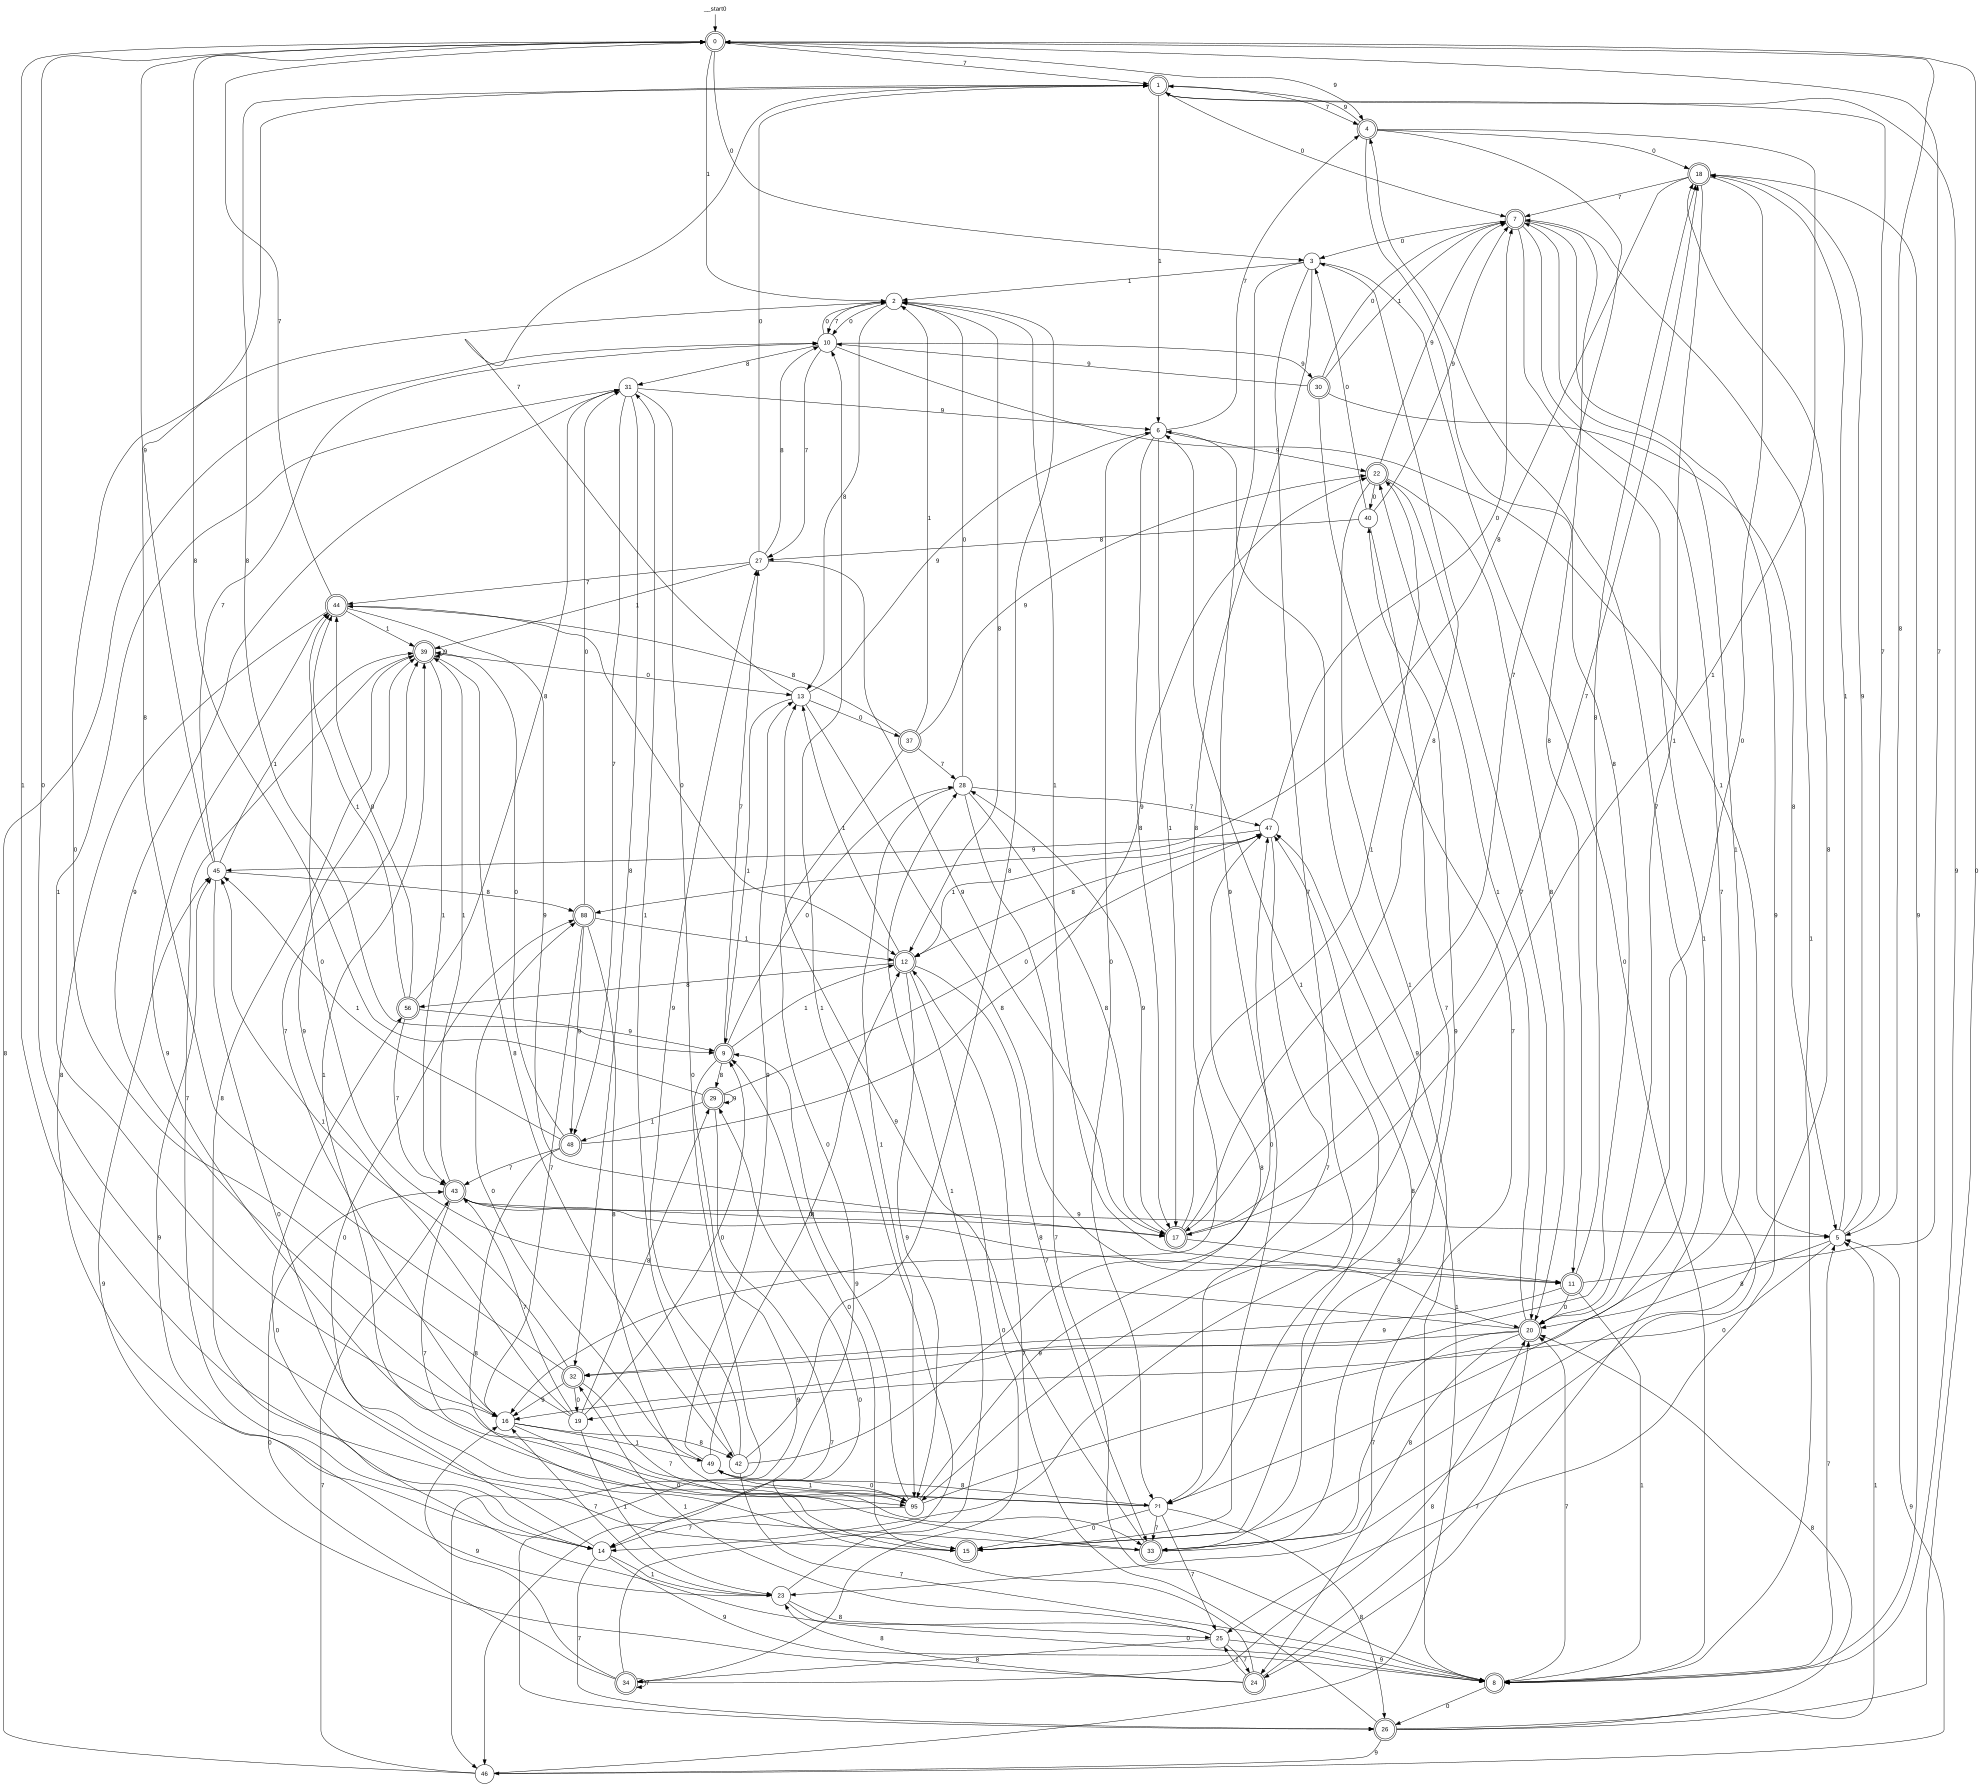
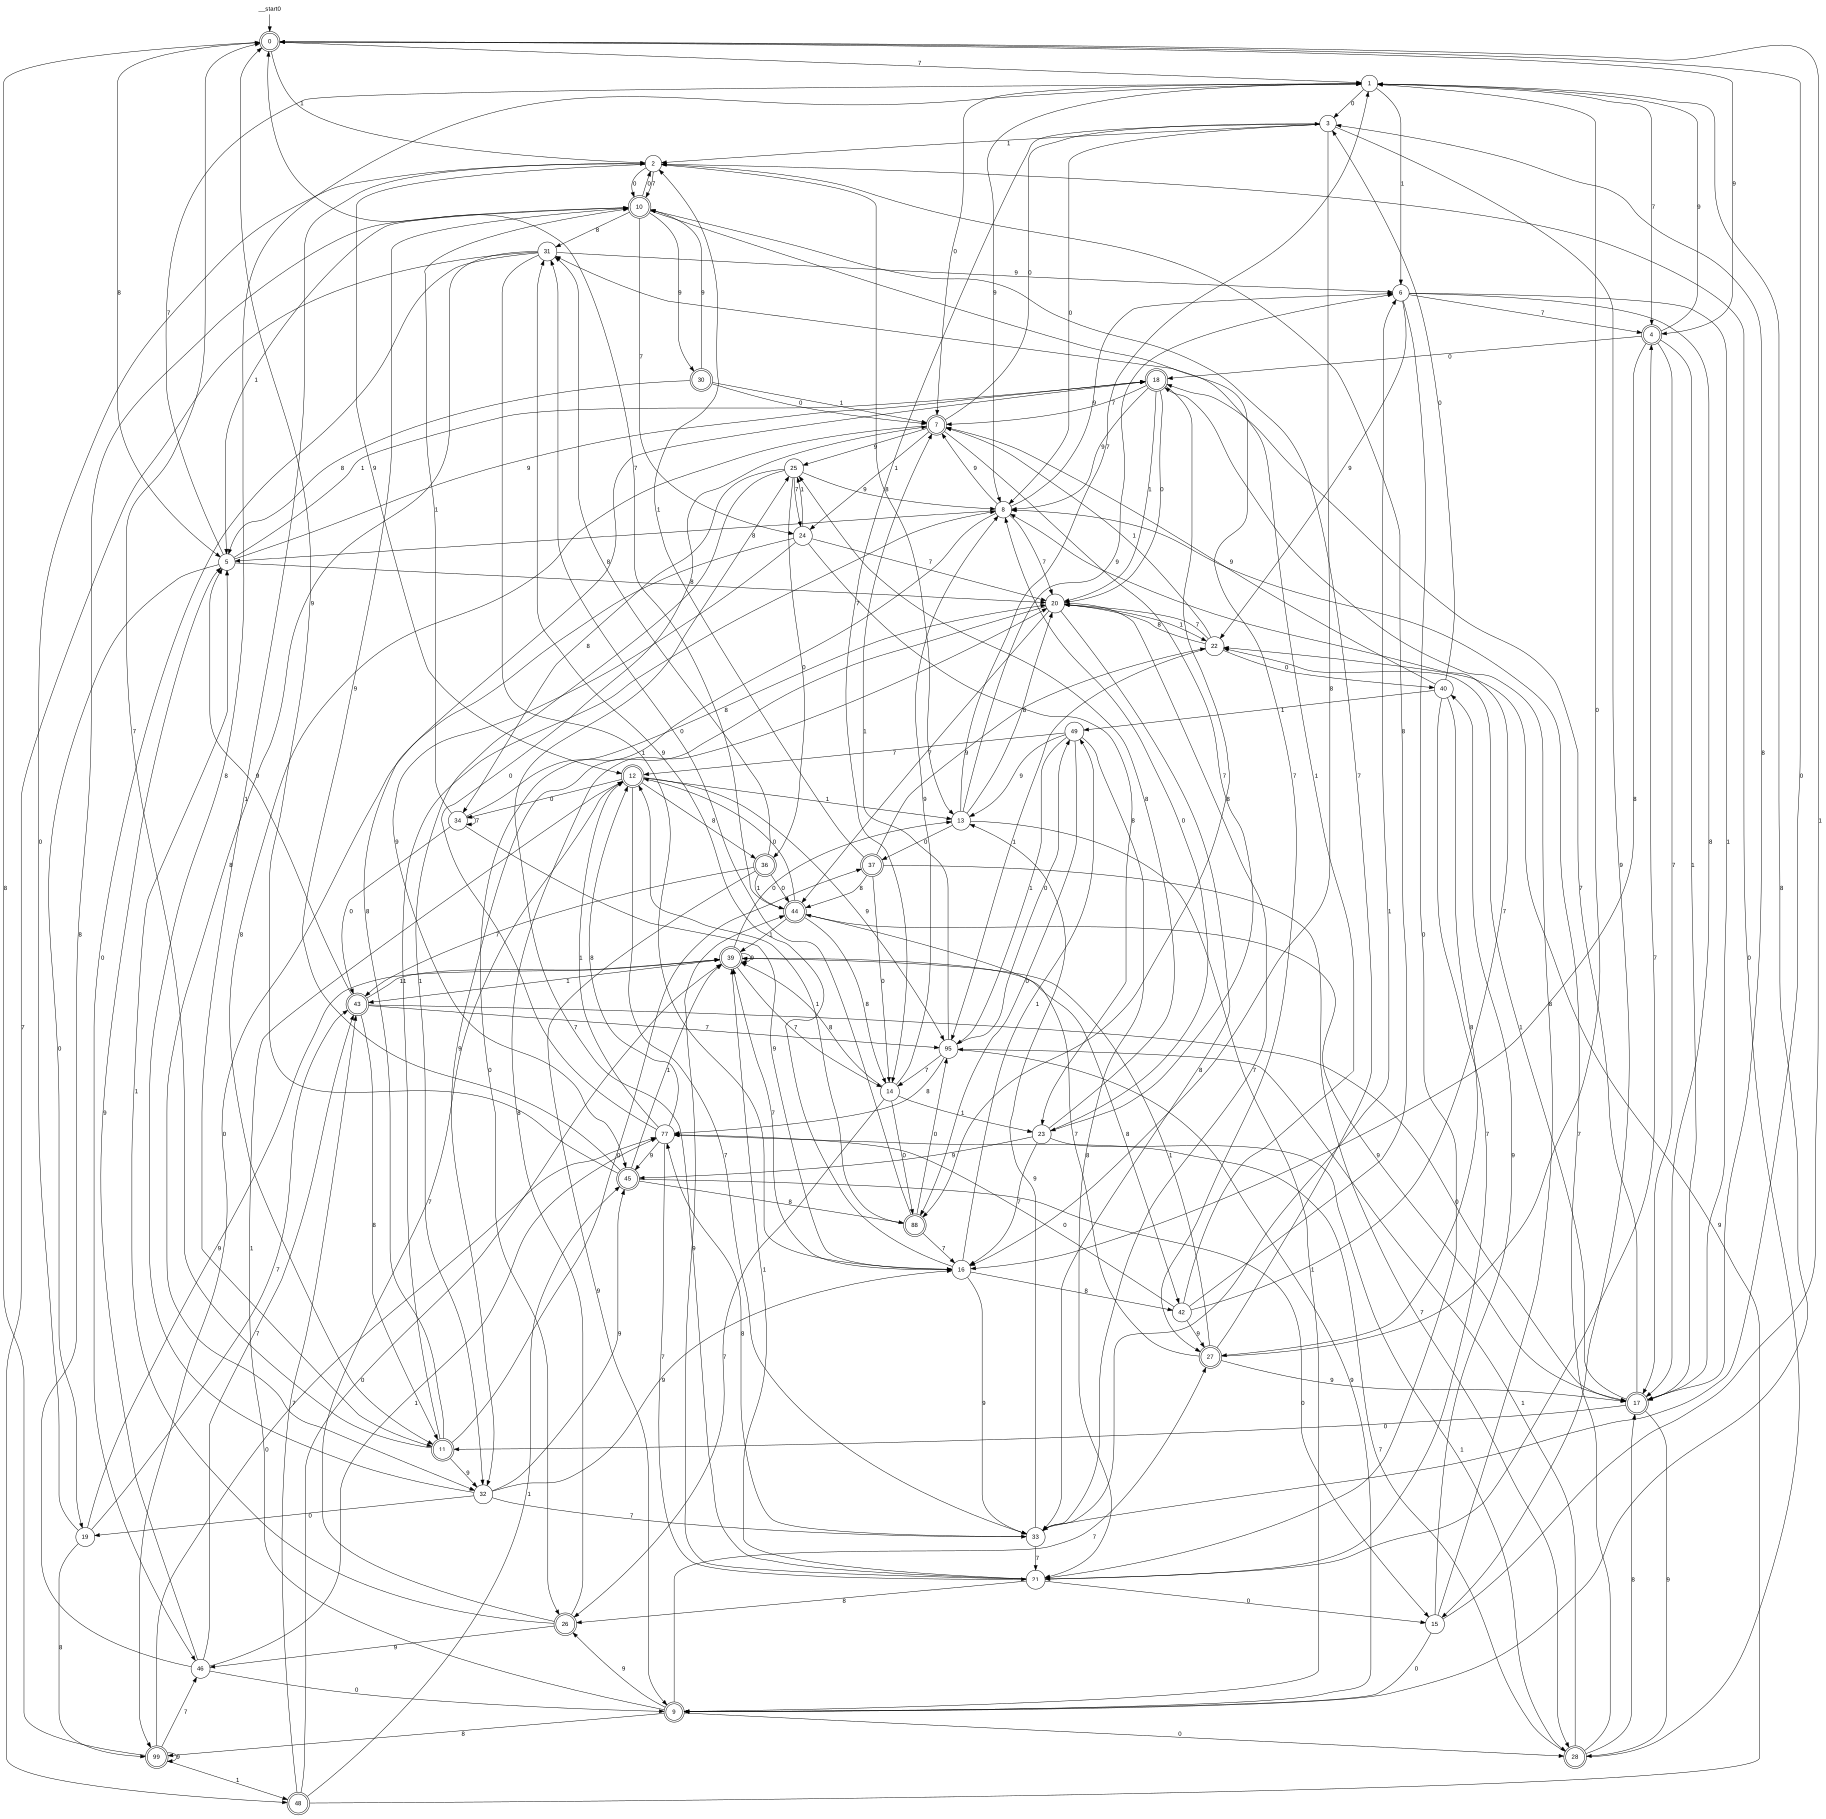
  digraph {
    fontname="Liberation Sans"
    node [fontname="Liberation Sans" shape=circle]
    edge [fontname="Liberation Sans"]
    n1 [label=0 shape=doublecircle]
-   n2 [label=1 shape=doublecircle]
+   n2 [label=1]
    n3 [label=2]
    n4 [label=3]
    n5 [label=4 shape=doublecircle]
    n6 [label=5]
    n7 [label=6]
    n8 [label=7 shape=doublecircle]
-   n9 [label=8 shape=doublecircle]
+   n9 [label=8]
    n10 [label=9 shape=doublecircle]
-   n11 [label=10]
+   n11 [label=10 shape=doublecircle]
    n12 [label=11 shape=doublecircle]
    n13 [label=12 shape=doublecircle]
    n14 [label=13]
    n15 [label=14]
-   n16 [label=15 shape=doublecircle]
+   n16 [label=15]
    n17 [label=16]
    n18 [label=17 shape=doublecircle]
    n19 [label=18 shape=doublecircle]
    n20 [label=19]
-   n21 [label=20 shape=doublecircle]
+   n21 [label=20]
    n22 [label=21]
-   n23 [label=22 shape=doublecircle]
+   n23 [label=22]
    n24 [label=23]
-   n25 [label=24 shape=doublecircle]
+   n25 [label=24]
    n26 [label=25]
    n27 [label=26 shape=doublecircle]
-   n28 [label=27]
-   n29 [label=28]
-   n30 [label=29 shape=doublecircle]
+   n28 [label=27 shape=doublecircle]
+   n29 [label=28 shape=doublecircle]
+   n30 [label=99 shape=doublecircle]
    n31 [label=30 shape=doublecircle]
    n32 [label=31]
-   n33 [label=32 shape=doublecircle]
-   n34 [label=33 shape=doublecircle]
-   n35 [label=34 shape=doublecircle]
+   n33 [label=32]
+   n34 [label=33]
+   n35 [label=34]
    n36 [label=95]
-   n37 [label=56 shape=doublecircle]
+   n37 [label=36 shape=doublecircle]
    n38 [label=37 shape=doublecircle]
    n39 [label=88 shape=doublecircle]
    n40 [label=39 shape=doublecircle]
    n41 [label=40]
    n42 [label=49]
    n43 [label=42]
    n44 [label=43 shape=doublecircle]
    n45 [label=44 shape=doublecircle]
-   n46 [label=45]
+   n46 [label=45 shape=doublecircle]
    n47 [label=46]
-   n48 [label=47]
+   n48 [label=77]
    n49 [label=48 shape=doublecircle]
    __start0 [height=0 shape=none width=0]
    n1 -> n2 [label=7]
    n1 -> n3 [label=1]
-   n1 -> n4 [label=0]
+   n2 -> n4 [label=0]
    n1 -> n5 [label=9]
    n1 -> n6 [label=8]
    n2 -> n5 [label=7]
    n2 -> n7 [label=1]
    n2 -> n8 [label=0]
    n2 -> n9 [label=9]
    n2 -> n10 [label=8]
    n3 -> n11 [label=7]
    n3 -> n11 [label=0]
    n3 -> n12 [label=1]
-   n3 -> n13 [label=8]
+   n3 -> n13 [label=9]
    n3 -> n14 [label=8]
    n4 -> n3 [label=1]
    n4 -> n9 [label=0]
    n4 -> n15 [label=7]
    n4 -> n16 [label=9]
    n4 -> n17 [label=8]
    n5 -> n2 [label=9]
    n5 -> n17 [label=8]
    n5 -> n18 [label=7]
    n5 -> n18 [label=1]
    n5 -> n19 [label=0]
    n6 -> n2 [label=7]
    n6 -> n19 [label=1]
    n6 -> n19 [label=9]
    n6 -> n20 [label=0]
    n6 -> n21 [label=8]
    n7 -> n5 [label=7]
    n7 -> n18 [label=1]
    n7 -> n18 [label=8]
    n7 -> n22 [label=0]
    n7 -> n23 [label=9]
    n8 -> n4 [label=0]
    n8 -> n12 [label=8]
    n8 -> n24 [label=7]
    n8 -> n25 [label=1]
    n8 -> n26 [label=9]
-   n9 -> n6 [label=7]
+   n9 -> n6 [label=8]
    n9 -> n7 [label=9]
-   n9 -> n8 [label=1]
+   n9 -> n8 [label=9]
    n9 -> n21 [label=7]
    n9 -> n27 [label=0]
    n10 -> n13 [label=1]
    n10 -> n27 [label=9]
    n10 -> n28 [label=7]
    n10 -> n29 [label=0]
    n10 -> n30 [label=8]
    n11 -> n3 [label=0]
    n11 -> n6 [label=1]
    n11 -> n28 [label=7]
    n11 -> n31 [label=9]
    n11 -> n32 [label=8]
    n12 -> n1 [label=7]
    n12 -> n9 [label=1]
    n12 -> n19 [label=8]
-   n12 -> n21 [label=0]
+   n12 -> n38 [label=0]
    n12 -> n33 [label=9]
    n13 -> n14 [label=1]
    n13 -> n34 [label=7]
    n13 -> n35 [label=0]
    n13 -> n36 [label=9]
    n13 -> n37 [label=8]
    n14 -> n2 [label=7]
    n14 -> n7 [label=9]
    n14 -> n10 [label=1]
    n14 -> n21 [label=8]
    n14 -> n38 [label=0]
    n15 -> n9 [label=9]
    n15 -> n24 [label=1]
    n15 -> n27 [label=7]
    n15 -> n39 [label=0]
    n15 -> n40 [label=8]
    n16 -> n1 [label=1]
    n16 -> n10 [label=0]
    n16 -> n19 [label=8]
    n16 -> n41 [label=9]
    n17 -> n32 [label=9]
-   n17 -> n34 [label=0]
+   n17 -> n34 [label=9]
    n17 -> n40 [label=7]
    n17 -> n42 [label=1]
    n17 -> n43 [label=8]
    n18 -> n4 [label=8]
-   n18 -> n12 [label=8]
+   n18 -> n12 [label=0]
    n18 -> n19 [label=7]
    n18 -> n23 [label=1]
    n18 -> n29 [label=9]
    n19 -> n8 [label=7]
    n19 -> n9 [label=9]
    n19 -> n21 [label=1]
    n19 -> n21 [label=0]
    n19 -> n39 [label=8]
    n20 -> n3 [label=0]
-   n20 -> n24 [label=1]
    n20 -> n30 [label=8]
    n20 -> n40 [label=9]
    n20 -> n44 [label=7]
    n21 -> n23 [label=1]
    n21 -> n33 [label=9]
    n21 -> n34 [label=7]
    n21 -> n34 [label=8]
-   n21 -> n45 [label=0]
+   n21 -> n45 [label=7]
    n22 -> n5 [label=7]
    n22 -> n16 [label=0]
    n22 -> n26 [label=7]
    n22 -> n27 [label=8]
    n22 -> n40 [label=1]
    n22 -> n45 [label=9]
-   n23 -> n8 [label=9]
+   n23 -> n8 [label=1]
    n23 -> n21 [label=7]
    n23 -> n21 [label=8]
    n23 -> n36 [label=1]
    n23 -> n41 [label=0]
    n24 -> n9 [label=0]
    n24 -> n17 [label=7]
    n24 -> n26 [label=8]
    n24 -> n29 [label=1]
    n24 -> n46 [label=9]
    n25 -> n21 [label=7]
    n25 -> n24 [label=8]
    n25 -> n26 [label=1]
    n25 -> n30 [label=0]
    n25 -> n46 [label=9]
    n26 -> n9 [label=9]
    n26 -> n25 [label=7]
    n26 -> n33 [label=1]
    n26 -> n35 [label=8]
    n26 -> n37 [label=0]
-   n27 -> n1 [label=0]
    n27 -> n6 [label=1]
    n27 -> n13 [label=7]
    n27 -> n21 [label=8]
    n27 -> n47 [label=9]
    n28 -> n2 [label=0]
-   n28 -> n11 [label=8]
+   n28 -> n11 [label=7]
    n28 -> n18 [label=9]
    n28 -> n40 [label=1]
    n28 -> n45 [label=7]
    n29 -> n3 [label=0]
    n29 -> n9 [label=7]
    n29 -> n18 [label=8]
    n29 -> n36 [label=1]
    n29 -> n48 [label=7]
    n30 -> n1 [label=8]
    n30 -> n30 [label=9]
    n30 -> n47 [label=7]
    n30 -> n48 [label=0]
    n30 -> n49 [label=1]
    n31 -> n6 [label=8]
    n31 -> n8 [label=1]
    n31 -> n8 [label=0]
    n31 -> n11 [label=9]
-   n31 -> n25 [label=7]
+   n11 -> n25 [label=7]
    n32 -> n7 [label=9]
    n32 -> n17 [label=1]
    n32 -> n33 [label=8]
    n32 -> n47 [label=0]
    n32 -> n49 [label=7]
    n33 -> n2 [label=8]
    n33 -> n17 [label=9]
    n33 -> n20 [label=0]
    n33 -> n34 [label=7]
-   n33 -> n46 [label=1]
+   n33 -> n46 [label=9]
    n34 -> n1 [label=0]
    n34 -> n7 [label=1]
    n34 -> n14 [label=9]
-   n22 -> n34 [label=7]
+   n34 -> n22 [label=7]
    n34 -> n48 [label=8]
    n35 -> n11 [label=1]
    n35 -> n17 [label=9]
    n35 -> n21 [label=8]
    n35 -> n35 [label=7]
    n35 -> n44 [label=0]
    n36 -> n8 [label=1]
    n36 -> n10 [label=9]
    n36 -> n15 [label=7]
    n36 -> n42 [label=0]
    n36 -> n48 [label=8]
    n37 -> n10 [label=9]
    n37 -> n32 [label=8]
    n37 -> n44 [label=7]
    n37 -> n45 [label=1]
    n37 -> n45 [label=0]
    n38 -> n3 [label=1]
    n38 -> n15 [label=0]
    n38 -> n23 [label=9]
    n38 -> n29 [label=7]
    n38 -> n45 [label=8]
    n39 -> n13 [label=1]
    n39 -> n17 [label=7]
    n39 -> n32 [label=0]
-   n39 -> n36 [label=8]
-   n39 -> n49 [label=9]
+   n39 -> n36 [label=0]
    n40 -> n14 [label=0]
    n40 -> n15 [label=7]
    n40 -> n40 [label=9]
    n40 -> n43 [label=8]
    n40 -> n44 [label=1]
    n41 -> n4 [label=0]
    n41 -> n8 [label=9]
    n41 -> n22 [label=7]
    n41 -> n28 [label=8]
-   n42 -> n13 [label=8]
+   n41 -> n42 [label=1]
+   n42 -> n13 [label=7]
    n42 -> n14 [label=9]
    n42 -> n22 [label=8]
    n42 -> n36 [label=1]
    n42 -> n39 [label=0]
    n43 -> n3 [label=8]
    n43 -> n9 [label=7]
    n43 -> n28 [label=9]
    n43 -> n32 [label=1]
    n43 -> n48 [label=0]
    n44 -> n6 [label=9]
    n44 -> n12 [label=8]
    n44 -> n18 [label=0]
    n44 -> n36 [label=7]
    n44 -> n40 [label=1]
    n45 -> n1 [label=7]
    n45 -> n13 [label=0]
    n45 -> n15 [label=8]
    n45 -> n18 [label=9]
    n45 -> n40 [label=1]
    n46 -> n1 [label=9]
-   n46 -> n11 [label=7]
+   n46 -> n11 [label=9]
    n46 -> n16 [label=0]
    n46 -> n39 [label=8]
    n46 -> n40 [label=1]
    n47 -> n6 [label=9]
-   n20 -> n10 [label=0]
+   n47 -> n10 [label=0]
    n47 -> n11 [label=8]
    n47 -> n44 [label=7]
    n47 -> n48 [label=1]
    n48 -> n8 [label=0]
    n48 -> n13 [label=1]
    n48 -> n13 [label=8]
    n48 -> n22 [label=7]
    n48 -> n46 [label=9]
-   n49 -> n16 [label=8]
    n49 -> n23 [label=9]
    n49 -> n40 [label=0]
    n49 -> n44 [label=7]
    n49 -> n46 [label=1]
    __start0 -> n1
  }
